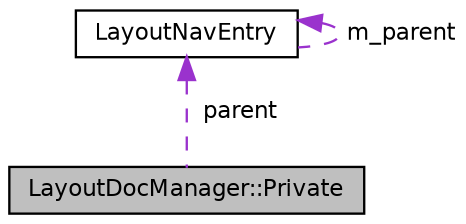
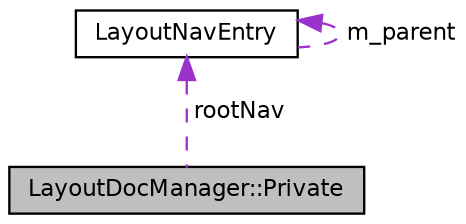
  digraph {
    fontname="DejaVu Sans"
    node [color=black fontname="DejaVu Sans" fontsize=10 shape=record style=filled]
    edge [color=darkorchid3 dir=back fontname="DejaVu Sans" fontsize=10 labelfontname=Helvetica labelfontsize=10 style=dashed]
    n1 [fillcolor=grey75 fontcolor=black height=0.2 label="LayoutDocManager::Private" width=0.4]
    n2 [fillcolor=white height=0.2 label=LayoutNavEntry width=0.4]
-   n2 -> n1 [label=" parent"]
+   n2 -> n1 [label=" rootNav"]
    n2 -> n2 [label=" m_parent"]
  }
